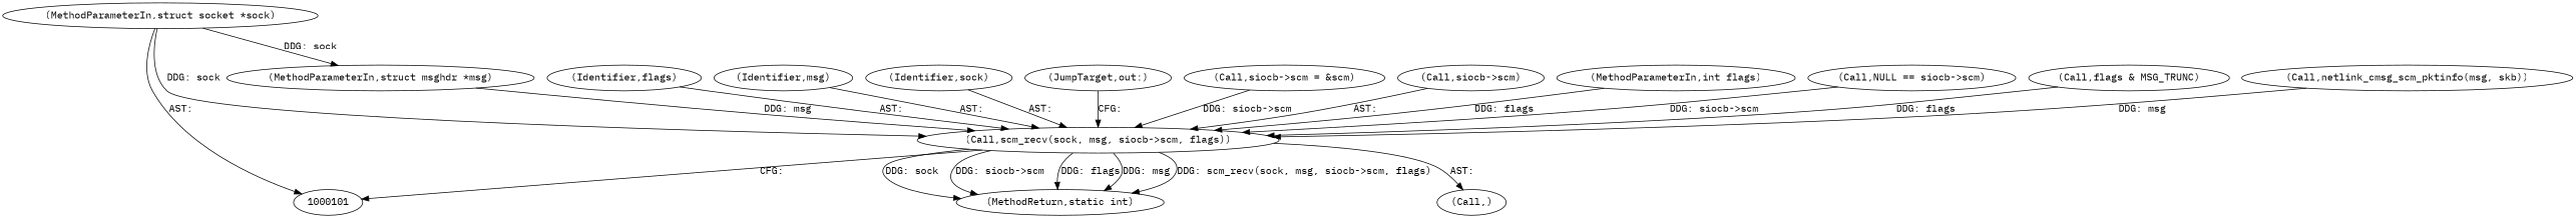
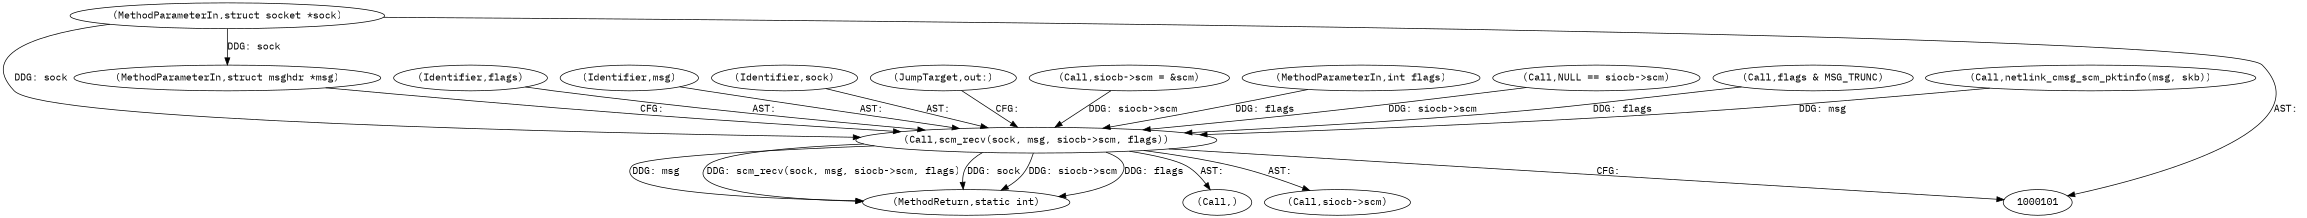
  digraph {
    fontname="IBM Plex Mono"
    node [fontname="IBM Plex Mono"]
    edge [fontname="IBM Plex Mono"]
    n1 [label="(MethodParameterIn,struct socket *sock)"]
    n2 [label="(Call,scm_recv(sock, msg, siocb->scm, flags))"]
    1000101
    n4 [label="(MethodParameterIn,struct msghdr *msg)"]
    n5 [label="(MethodReturn,static int)"]
    n6 [label="(Call,)"]
    n7 [label="(Identifier,flags)"]
    n8 [label="(Identifier,msg)"]
    n9 [label="(Identifier,sock)"]
    n10 [label="(JumpTarget,out:)"]
    n11 [label="(Call,siocb->scm = &scm)"]
    n12 [label="(Call,siocb->scm)"]
    n13 [label="(MethodParameterIn,int flags)"]
    n14 [label="(Call,NULL == siocb->scm)"]
    n15 [label="(Call,flags & MSG_TRUNC)"]
    n16 [label="(Call,netlink_cmsg_scm_pktinfo(msg, skb))"]
    n1 -> n2 [label="DDG: sock"]
    n1 -> 1000101 [label="AST: "]
    n1 -> n4 [label="DDG: sock"]
    n2 -> 1000101 [label="CFG: "]
    n2 -> n5 [label="DDG: sock"]
    n2 -> n5 [label="DDG: siocb->scm"]
    n2 -> n5 [label="DDG: flags"]
    n2 -> n5 [label="DDG: msg"]
    n2 -> n5 [label="DDG: scm_recv(sock, msg, siocb->scm, flags)"]
    n2 -> n6 [label="AST: "]
-   n4 -> n2 [label="DDG: msg"]
+   n4 -> n2 [label="CFG: "]
    n7 -> n2 [label="AST: "]
    n8 -> n2 [label="AST: "]
    n9 -> n2 [label="AST: "]
    n10 -> n2 [label="CFG: "]
    n11 -> n2 [label="DDG: siocb->scm"]
-   n12 -> n2 [label="AST: "]
+   n2 -> n12 [label="AST: "]
    n13 -> n2 [label="DDG: flags"]
    n14 -> n2 [label="DDG: siocb->scm"]
    n15 -> n2 [label="DDG: flags"]
    n16 -> n2 [label="DDG: msg"]
  }
